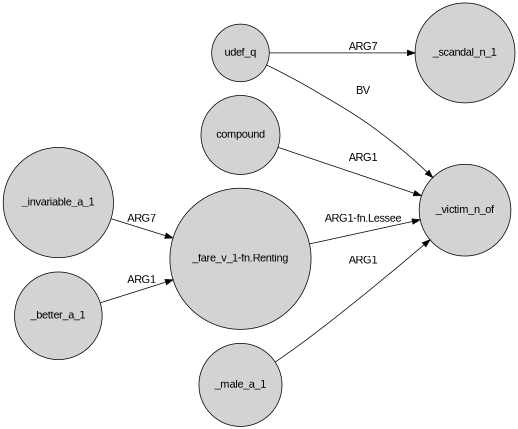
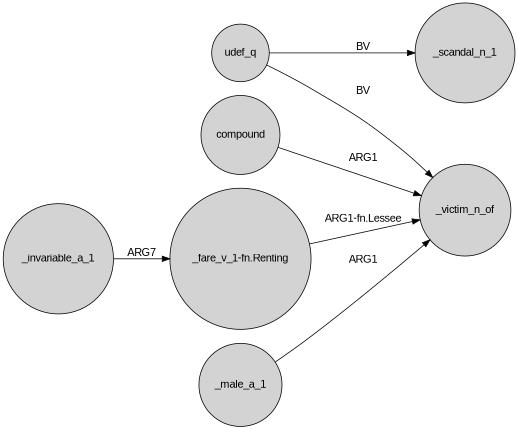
  digraph {
    fontname="Liberation Sans"
    rankdir=LR
    node [fontname="Liberation Sans" shape=circle style=filled]
    edge [fontname="Liberation Sans"]
    udef_q
    _scandal_n_1
    _victim_n_of
    compound
    "_fare_v_1-fn.Renting"
    _male_a_1
    _invariable_a_1
-   _better_a_1
-   udef_q -> _scandal_n_1 [label=ARG7]
+   udef_q -> _scandal_n_1 [label=BV]
    udef_q -> _victim_n_of [label=BV]
    compound -> _victim_n_of [label=ARG1]
    "_fare_v_1-fn.Renting" -> _victim_n_of [label="ARG1-fn.Lessee"]
    _male_a_1 -> _victim_n_of [label=ARG1]
    _invariable_a_1 -> "_fare_v_1-fn.Renting" [label=ARG7]
-   _better_a_1 -> "_fare_v_1-fn.Renting" [label=ARG1]
  }
